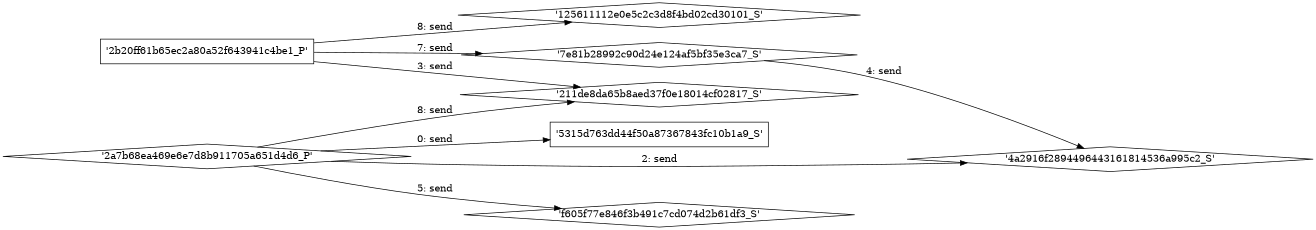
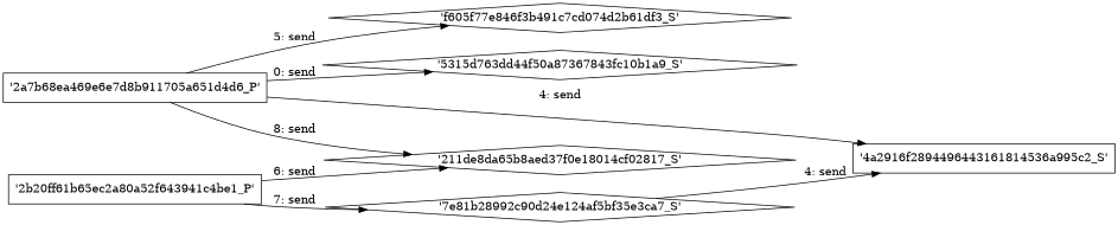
  digraph {
    engine=neato
    fixedsize=false
    fontsize=10
    nodesep=0.3
    rankdir=LR
    ranksep=0
    splines=true
    node [node_type=Socket shape=diamond]
-   "'2a7b68ea469e6e7d8b911705a651d4d6_P'" [node_type=Process]
+   "'2a7b68ea469e6e7d8b911705a651d4d6_P'" [node_type=Process shape=box]
    "'211de8da65b8aed37f0e18014cf02817_S'"
-   "'4a2916f2894496443161814536a995c2_S'"
+   "'4a2916f2894496443161814536a995c2_S'" [shape=box]
    n4 [label="'f605f77e846f3b491c7cd074d2b61df3_S'"]
-   "'5315d763dd44f50a87367843fc10b1a9_S'" [shape=box]
+   "'5315d763dd44f50a87367843fc10b1a9_S'"
    "'2b20ff61b65ec2a80a52f643941c4be1_P'" [node_type=Process shape=box]
    "'7e81b28992c90d24e124af5bf35e3ca7_S'"
-   "'125611112e0e5c2c3d8f4bd02cd30101_S'"
    "'2a7b68ea469e6e7d8b911705a651d4d6_P'" -> "'211de8da65b8aed37f0e18014cf02817_S'" [label="8: send"]
-   "'2a7b68ea469e6e7d8b911705a651d4d6_P'" -> "'4a2916f2894496443161814536a995c2_S'" [label="2: send"]
+   "'2a7b68ea469e6e7d8b911705a651d4d6_P'" -> "'4a2916f2894496443161814536a995c2_S'" [label="4: send"]
    "'2a7b68ea469e6e7d8b911705a651d4d6_P'" -> n4 [label="5: send"]
    "'2a7b68ea469e6e7d8b911705a651d4d6_P'" -> "'5315d763dd44f50a87367843fc10b1a9_S'" [label="0: send"]
-   "'2b20ff61b65ec2a80a52f643941c4be1_P'" -> "'211de8da65b8aed37f0e18014cf02817_S'" [label="3: send"]
+   "'2b20ff61b65ec2a80a52f643941c4be1_P'" -> "'211de8da65b8aed37f0e18014cf02817_S'" [label="6: send"]
    "'2b20ff61b65ec2a80a52f643941c4be1_P'" -> "'7e81b28992c90d24e124af5bf35e3ca7_S'" [label="7: send"]
-   "'2b20ff61b65ec2a80a52f643941c4be1_P'" -> "'125611112e0e5c2c3d8f4bd02cd30101_S'" [label="8: send"]
    "'7e81b28992c90d24e124af5bf35e3ca7_S'" -> "'4a2916f2894496443161814536a995c2_S'" [label="4: send"]
  }
